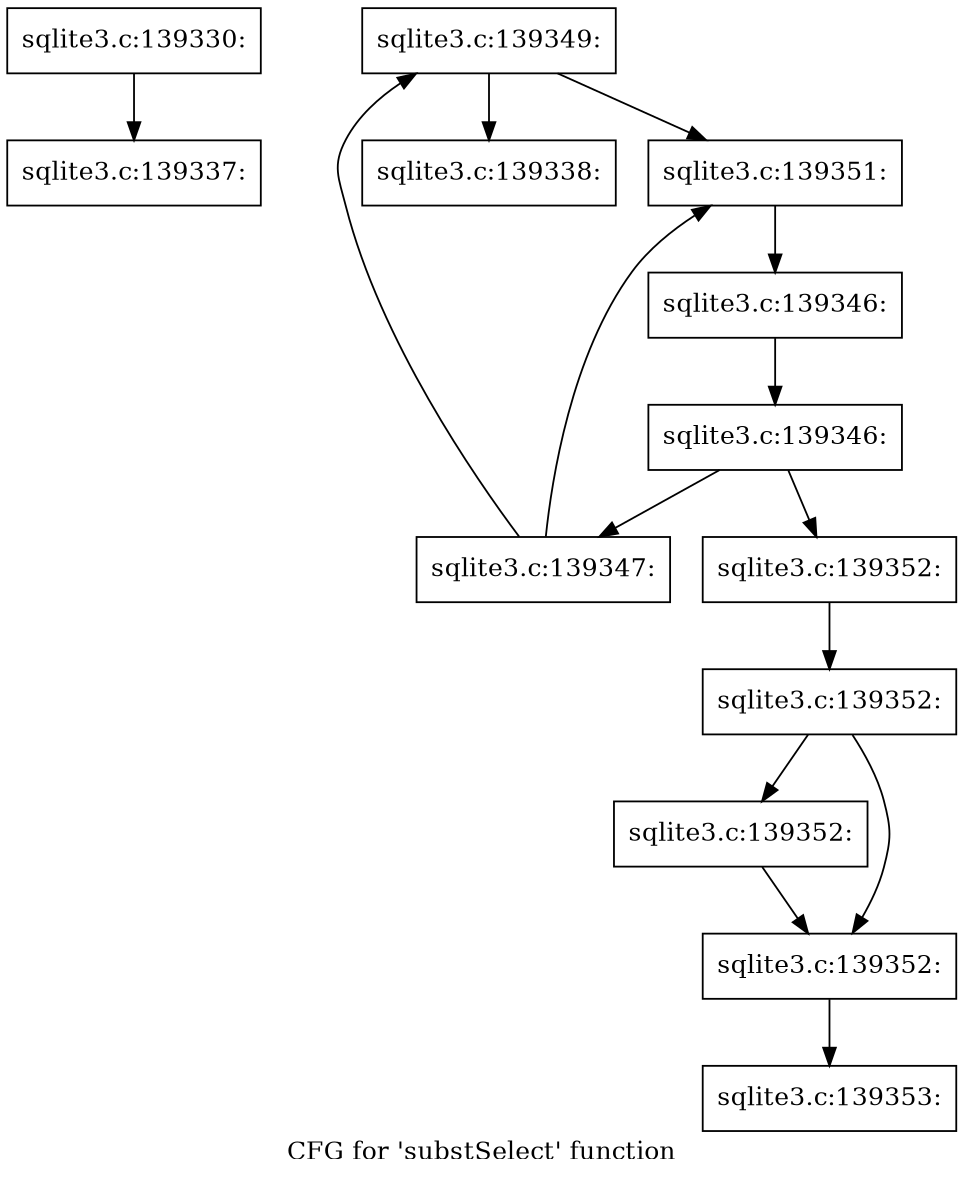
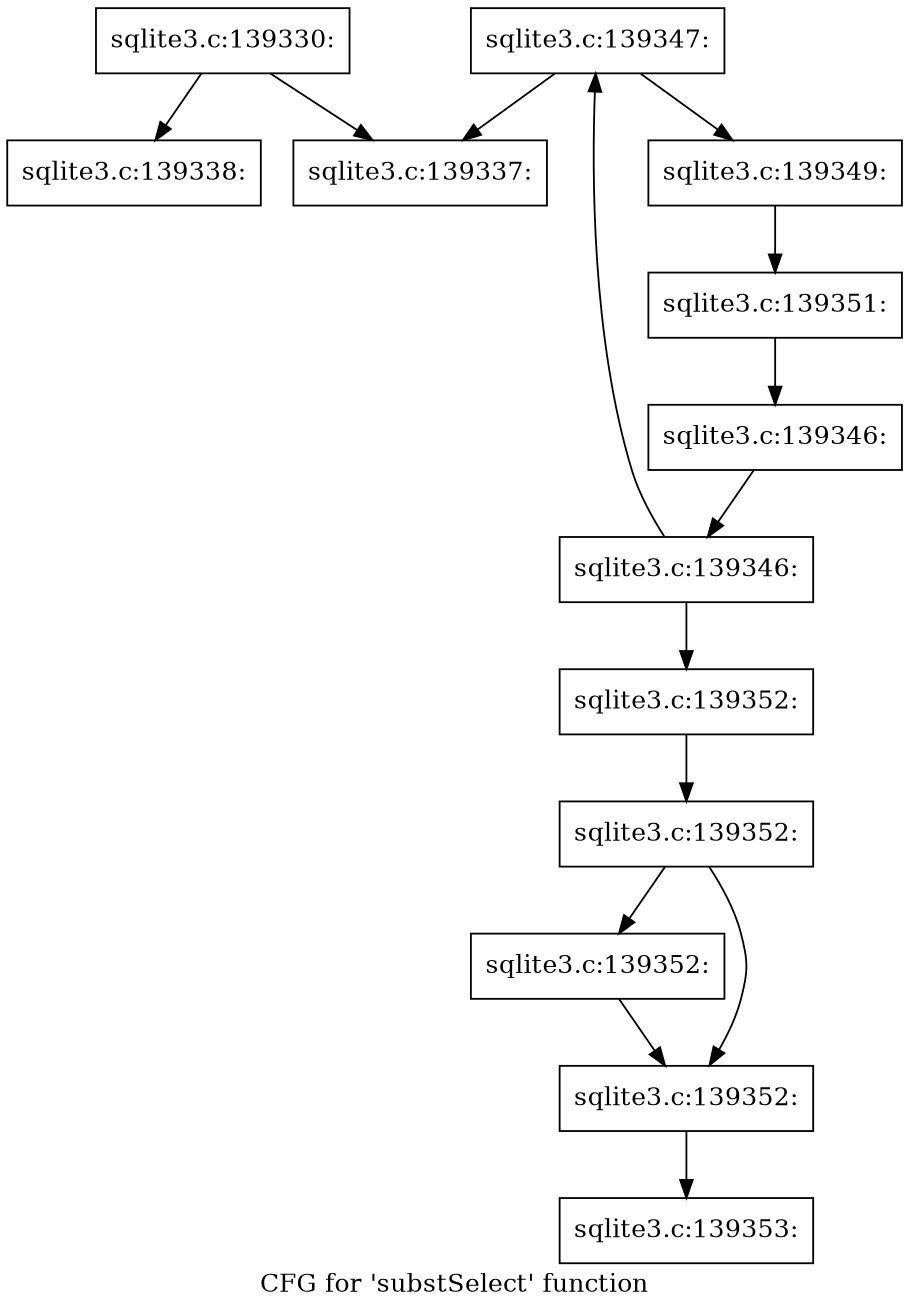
  digraph {
    label="CFG for 'substSelect' function"
    node [shape=record]
    n1 [label="{sqlite3.c:139330:}"]
    n2 [label="{sqlite3.c:139338:}"]
    n3 [label="{sqlite3.c:139337:}"]
    n4 [label="{sqlite3.c:139353:}"]
    n5 [label="{sqlite3.c:139346:}"]
    n6 [label="{sqlite3.c:139347:}"]
    n7 [label="{sqlite3.c:139352:}"]
    n8 [label="{sqlite3.c:139349:}"]
    n9 [label="{sqlite3.c:139351:}"]
    n10 [label="{sqlite3.c:139352:}"]
    n11 [label="{sqlite3.c:139346:}"]
    n12 [label="{sqlite3.c:139352:}"]
    n13 [label="{sqlite3.c:139352:}"]
-   n8 -> n2
+   n1 -> n2
    n1 -> n3
    n5 -> n6
    n5 -> n7
    n6 -> n8
-   n6 -> n9
+   n6 -> n3
    n7 -> n10
    n8 -> n9
    n9 -> n11
    n10 -> n12
    n10 -> n13
    n11 -> n5
    n12 -> n13
    n13 -> n4
  }
